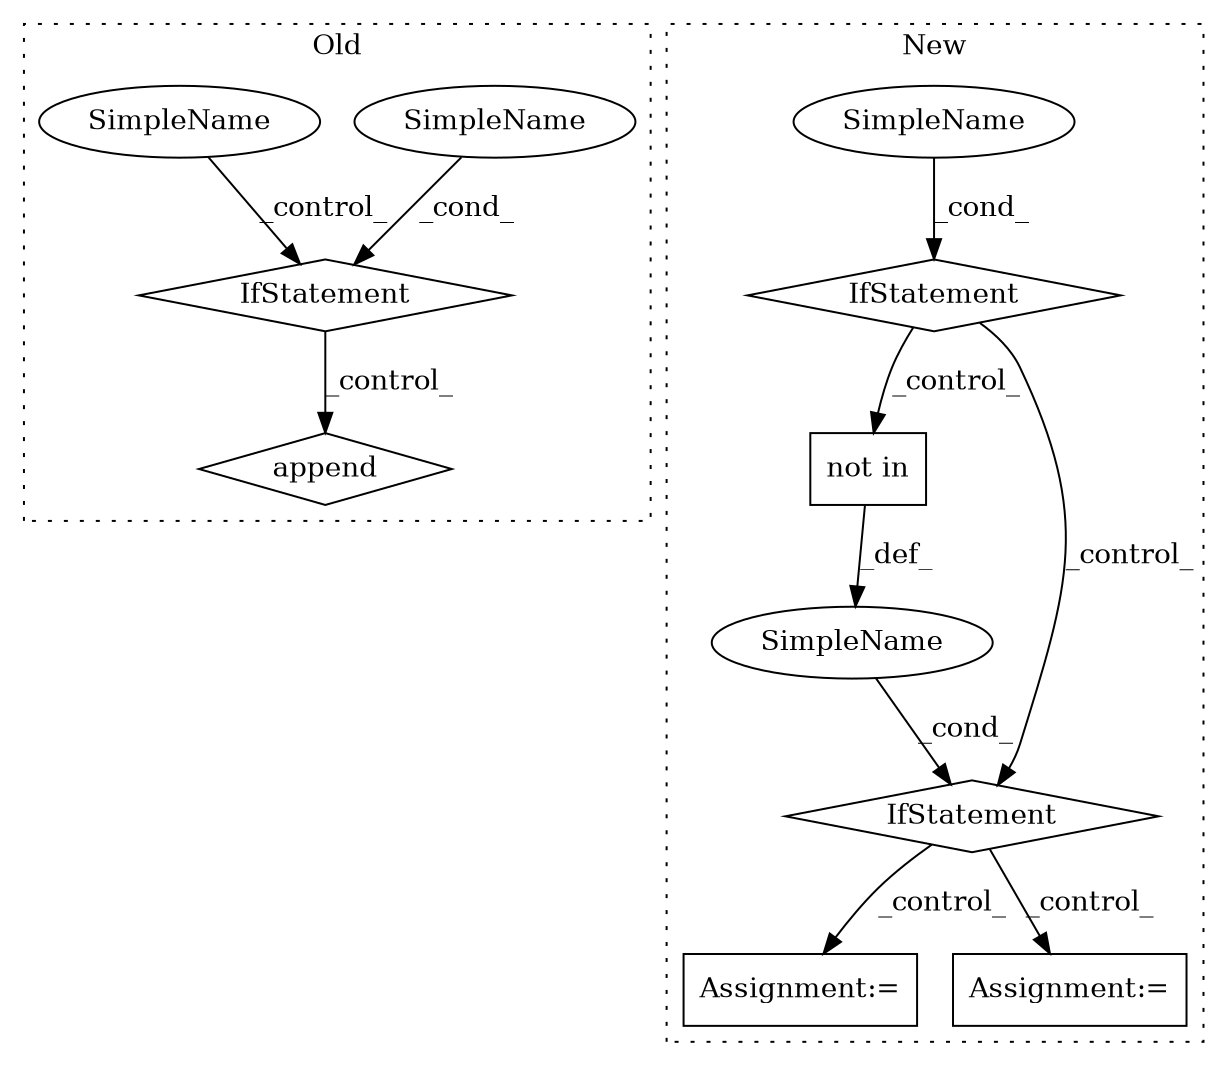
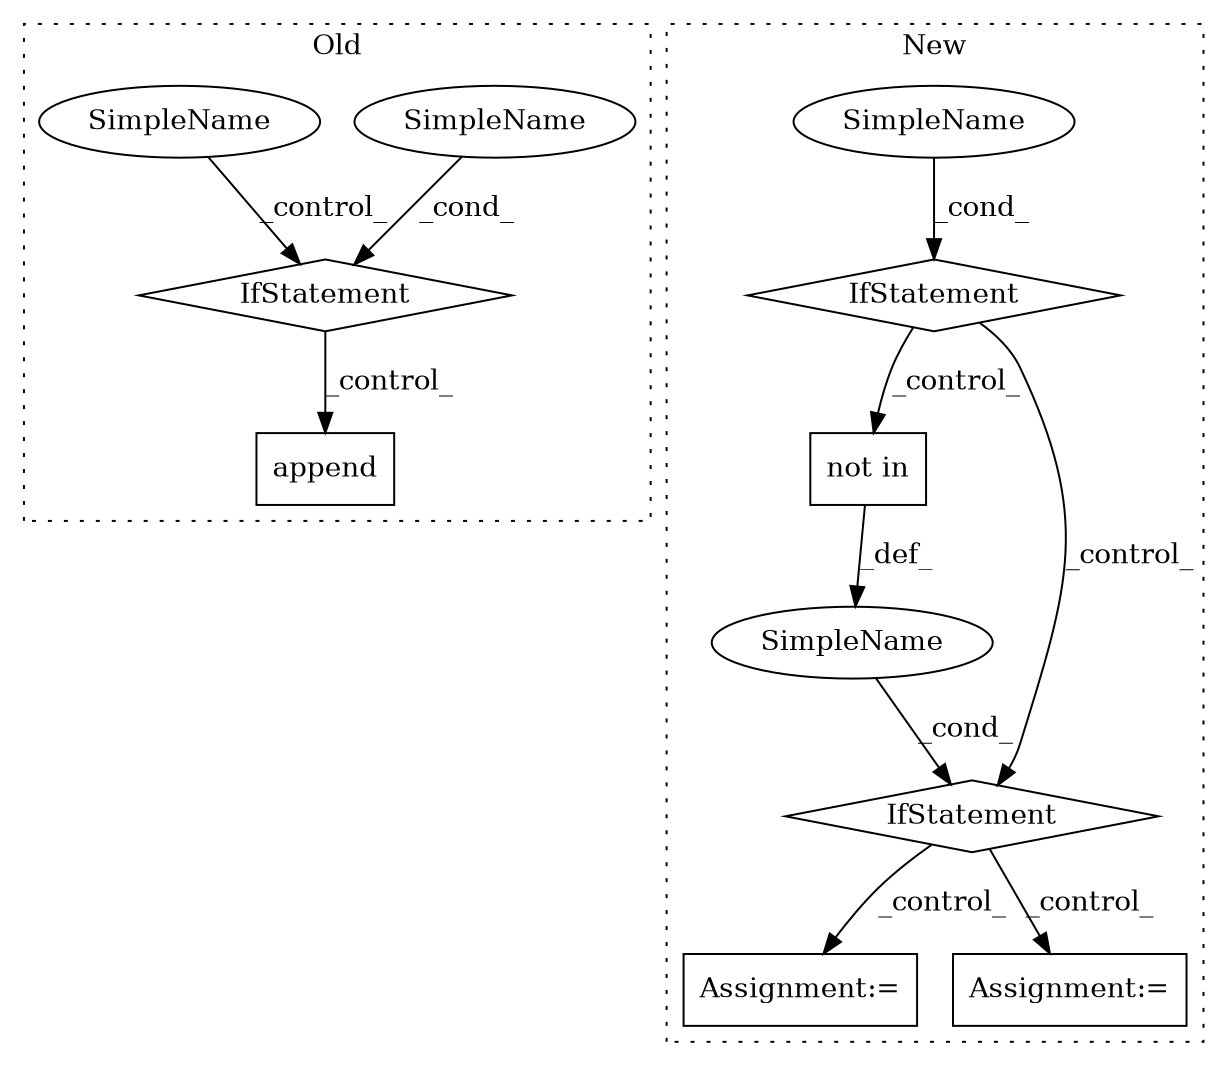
  digraph {
    node [a=42 shape=box]
-   n1 [a=32 l="7,1" label=append s="443,451" shape=diamond]
+   n1 [a=32 l="7,1" label=append s="443,451"]
    n2 [a=25 l="4,2" label=IfStatement s="378,401" shape=diamond]
    n3 [label=SimpleName shape=ellipse]
    n4 [label=SimpleName shape=ellipse]
    n5 [a=108 l=19 label="not in" s=484]
    n6 [a=25 l="4,2" label=IfStatement s="449,504" shape=diamond]
    n7 [label=SimpleName shape=ellipse]
    n8 [a=25 l="4,2" label=IfStatement s="371,393" shape=diamond]
    n9 [a=7 l=2 label="Assignment:=" s=671]
    n10 [label=SimpleName shape=ellipse]
    n11 [a=7 l=1 label="Assignment:=" s=564]
    subgraph cluster_1 {
      label=Old
      style=dotted
      n1
      n2
      n3
      n4
    }
    subgraph cluster_2 {
      label=New
      style=dotted
      n5
      n6
      n7
      n8
      n9
      n10
      n11
    }
    n2 -> n1 [label=_control_]
    n3 -> n2 [label=_cond_]
    n4 -> n2 [label=_control_]
    n5 -> n10 [label=_def_]
    n6 -> n9 [label=_control_]
    n6 -> n11 [label=_control_]
    n7 -> n8 [label=_cond_]
    n8 -> n5 [label=_control_]
    n8 -> n6 [label=_control_]
    n10 -> n6 [label=_cond_]
  }
